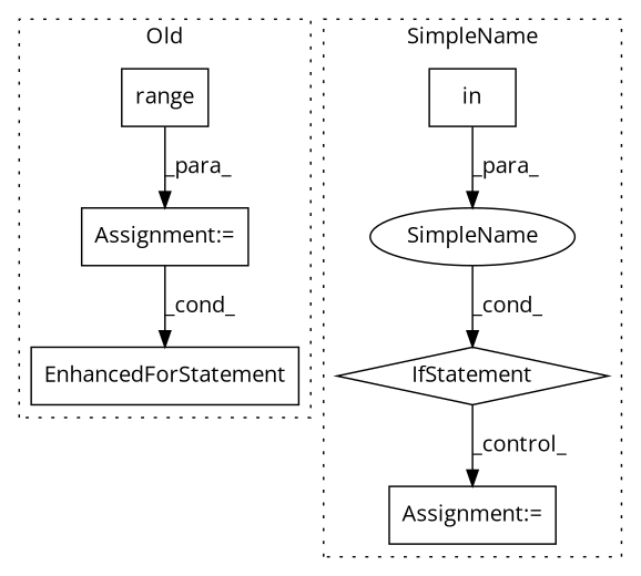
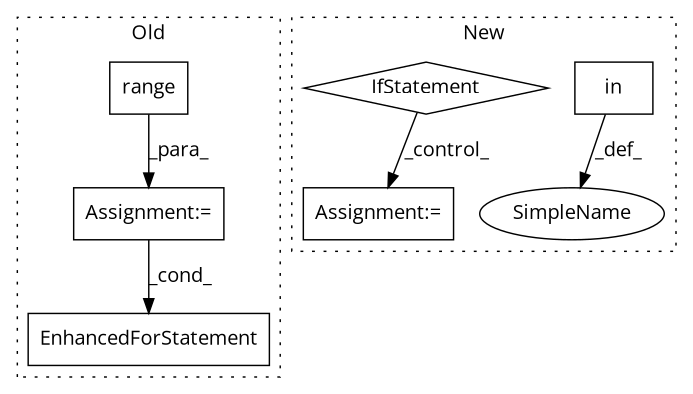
  digraph {
    fontname="Open Sans"
    node [a=7 fontname="Open Sans" l="53,2" s="1245,1336" shape=box]
    edge [fontname="Open Sans"]
    n1 [a=32 l="6,1" label=range s="1306,1335"]
    n2 [label="Assignment:="]
    n3 [a=70 label=EnhancedForStatement]
    n4 [a=105 l=24 label=in s=1484]
    n5 [a=25 l="8,2" label=IfStatement s="1476,1508" shape=diamond]
    n6 [l=1 label="Assignment:=" s=1529]
    n7 [a=42 label=SimpleName shape=ellipse l="" s=""]
    subgraph cluster_1 {
      label=Old
      style=dotted
      n1
      n2
      n3
    }
    subgraph cluster_2 {
-     label=SimpleName
+     label=New
      style=dotted
      n4
      n5
      n6
      n7
    }
    n1 -> n2 [label=_para_]
    n2 -> n3 [label=_cond_]
-   n4 -> n7 [label=_para_]
+   n4 -> n7 [label=_def_]
    n5 -> n6 [label=_control_]
-   n7 -> n5 [label=_cond_]
  }
